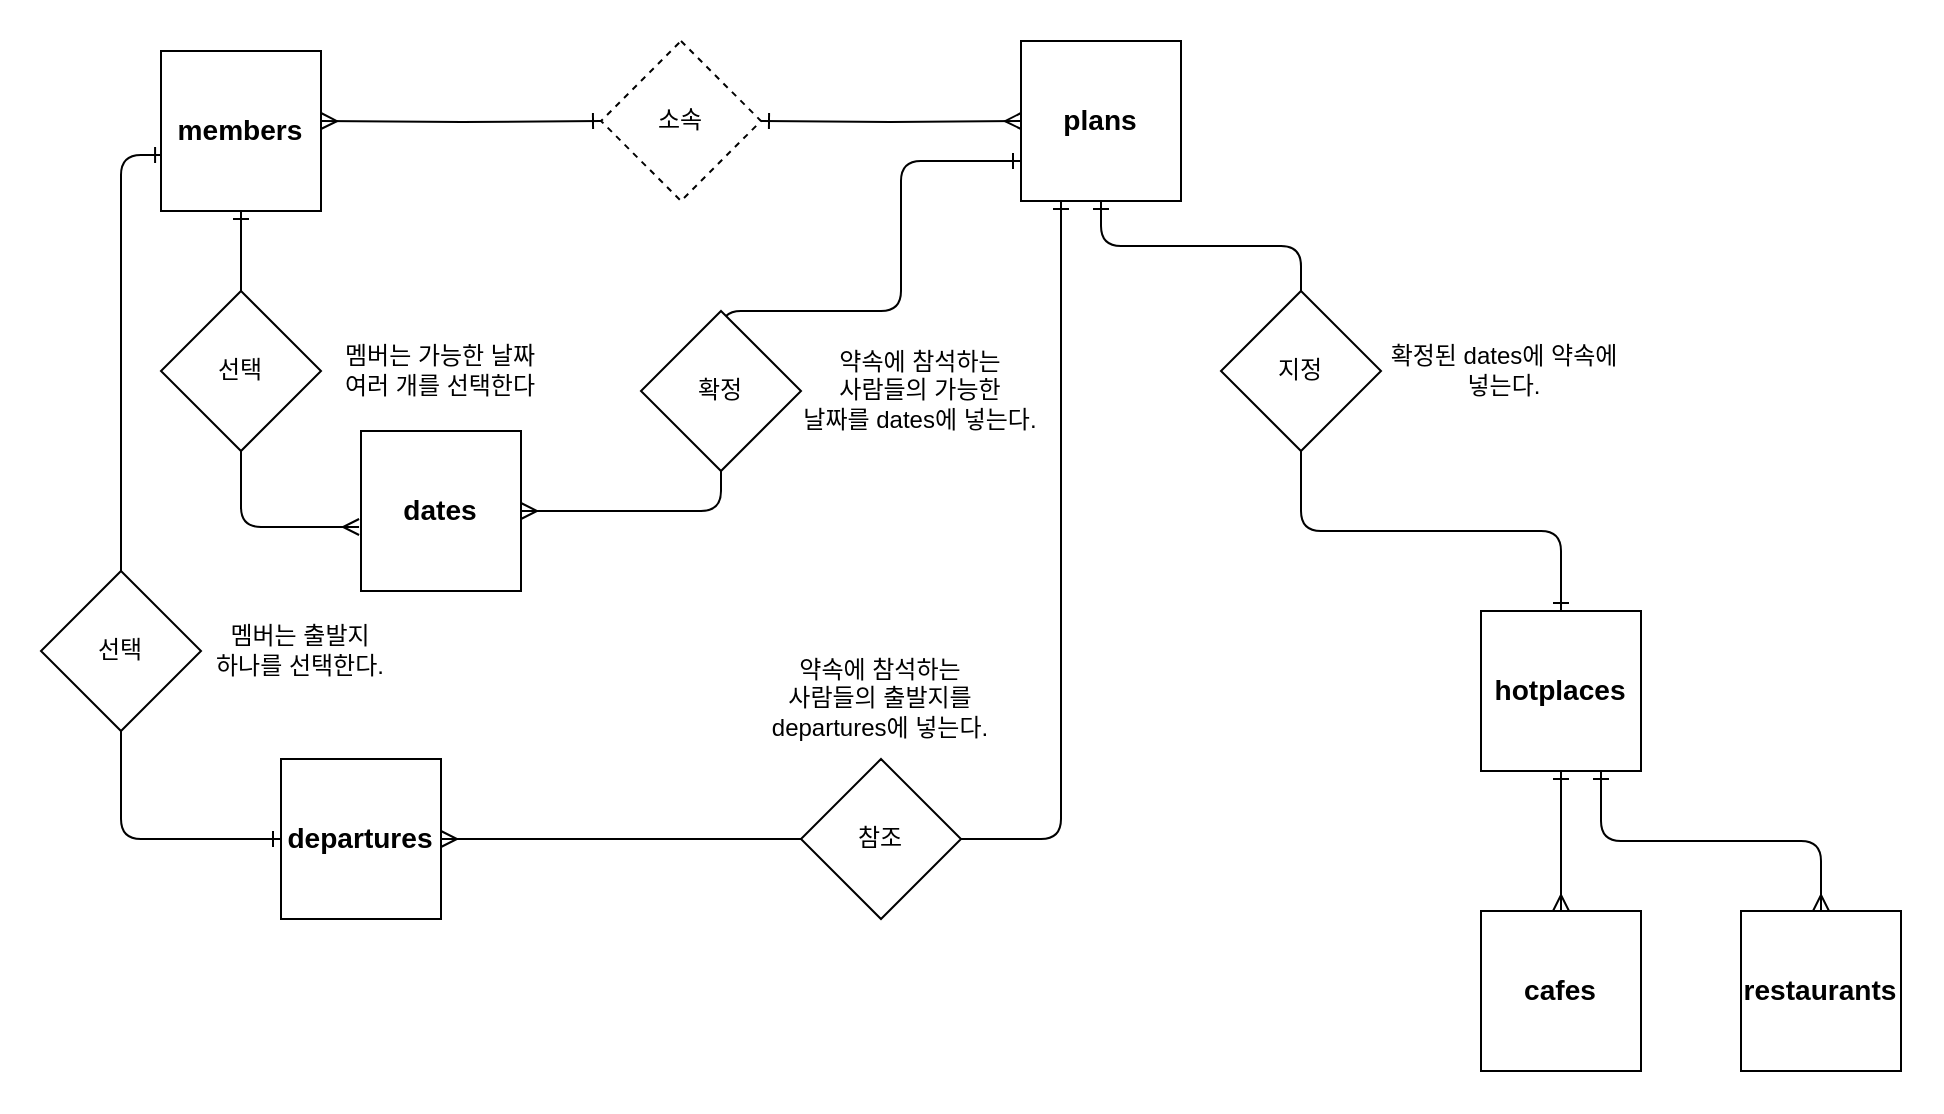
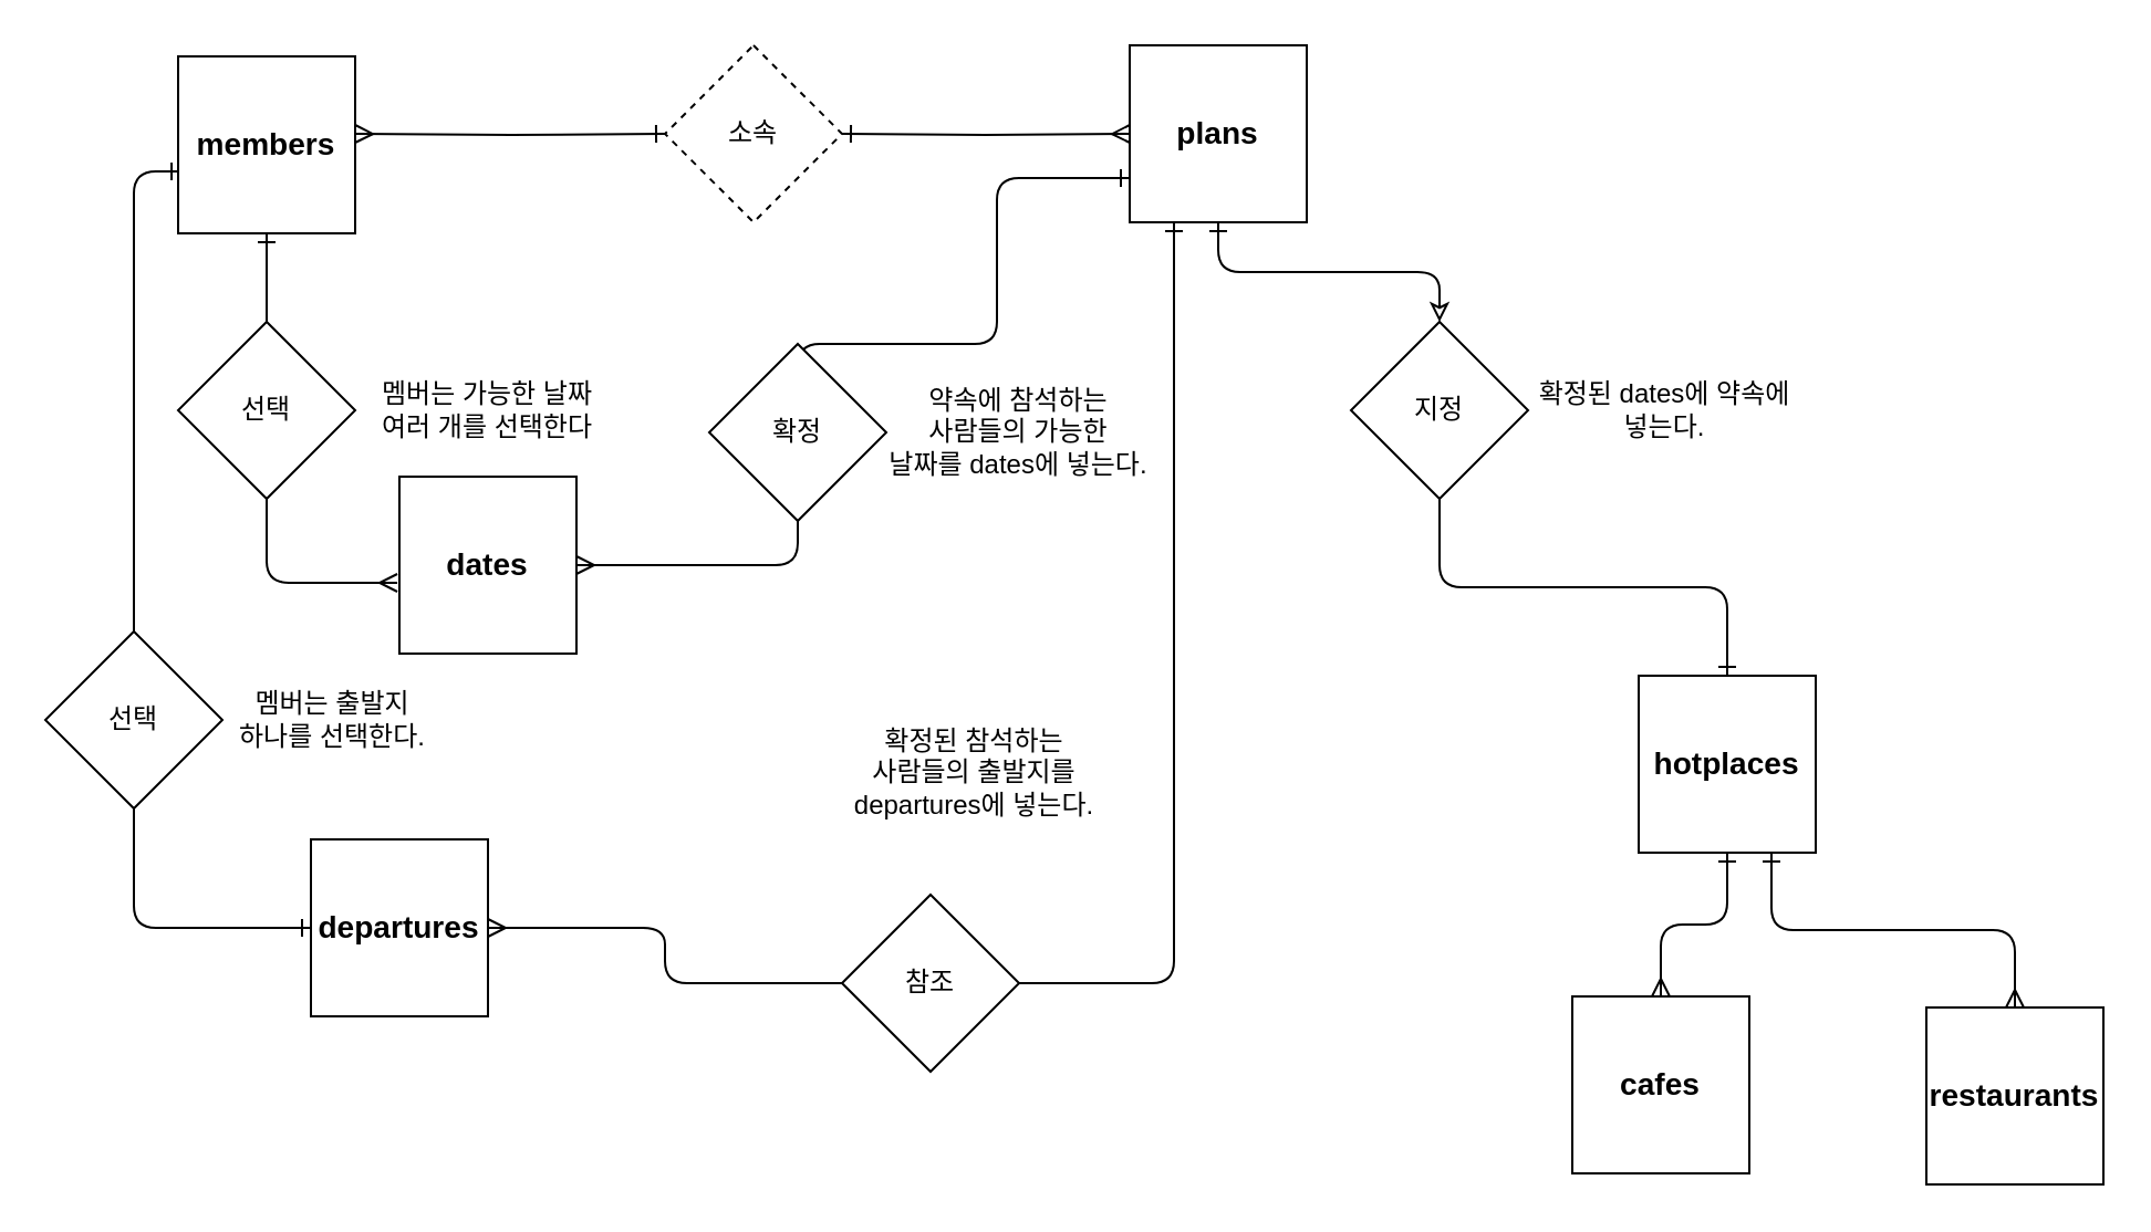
  <mxCell id="0" />
  <mxCell id="1" parent="0" />
  <mxCell id="2" style="edgeStyle=orthogonalEdgeStyle;rounded=0;orthogonalLoop=1;jettySize=auto;html=1;exitX=1;exitY=0.5;exitDx=0;exitDy=0;entryX=0;entryY=0.5;entryDx=0;entryDy=0;startArrow=ERmany;startFill=0;endArrow=ERone;endFill=0;" edge="1" parent="1" target="4"><mxGeometry relative="1" as="geometry"><mxPoint x="160" y="60" as="sourcePoint" /></mxGeometry></mxCell>
  <mxCell id="3" style="edgeStyle=orthogonalEdgeStyle;rounded=0;orthogonalLoop=1;jettySize=auto;html=1;exitX=0;exitY=0.5;exitDx=0;exitDy=0;entryX=1;entryY=0.5;entryDx=0;entryDy=0;startArrow=ERmany;startFill=0;endArrow=ERone;endFill=0;" edge="1" parent="1" target="4"><mxGeometry relative="1" as="geometry"><mxPoint x="510" y="60" as="sourcePoint" /></mxGeometry></mxCell>
  <mxCell id="4" value="소속" style="rhombus;whiteSpace=wrap;html=1;dashed=1;" vertex="1" parent="1"><mxGeometry x="300" y="20" width="80" height="80" as="geometry" /></mxCell>
  <mxCell id="5" value="&lt;h3&gt;restaurants&lt;/h3&gt;" style="whiteSpace=wrap;html=1;aspect=fixed;spacing=2;" vertex="1" parent="1"><mxGeometry x="870" y="455" width="80" height="80" as="geometry" /></mxCell>
  <mxCell id="6" value="&lt;h3&gt;departures&lt;/h3&gt;" style="whiteSpace=wrap;html=1;aspect=fixed;" vertex="1" parent="1"><mxGeometry x="140" y="379" width="80" height="80" as="geometry" /></mxCell>
  <mxCell id="7" style="edgeStyle=orthogonalEdgeStyle;rounded=1;orthogonalLoop=1;jettySize=auto;html=1;exitX=0.5;exitY=1;exitDx=0;exitDy=0;startArrow=none;startFill=0;endArrow=ERone;endFill=0;" edge="1" parent="1" source="21" target="18"><mxGeometry relative="1" as="geometry" /></mxCell>
  <mxCell id="8" style="edgeStyle=orthogonalEdgeStyle;rounded=1;orthogonalLoop=1;jettySize=auto;html=1;exitX=0;exitY=0.75;exitDx=0;exitDy=0;entryX=1;entryY=0.5;entryDx=0;entryDy=0;startArrow=ERone;startFill=0;endArrow=ERmany;endFill=0;" edge="1" parent="1" source="10" target="11"><mxGeometry relative="1" as="geometry"><Array as="points"><mxPoint x="450" y="80" /><mxPoint x="450" y="155" /><mxPoint x="360" y="155" /><mxPoint x="360" y="255" /></Array></mxGeometry></mxCell>
  <mxCell id="9" style="edgeStyle=orthogonalEdgeStyle;rounded=1;orthogonalLoop=1;jettySize=auto;html=1;exitX=0;exitY=0.5;exitDx=0;exitDy=0;entryX=1;entryY=0.5;entryDx=0;entryDy=0;startArrow=none;startFill=0;endArrow=ERmany;endFill=0;" edge="1" parent="1" source="24" target="6"><mxGeometry relative="1" as="geometry" /></mxCell>
  <mxCell id="10" value="&lt;h3&gt;plans&lt;/h3&gt;" style="whiteSpace=wrap;html=1;aspect=fixed;" vertex="1" parent="1"><mxGeometry x="510" y="20" width="80" height="80" as="geometry" /></mxCell>
  <mxCell id="11" value="&lt;h3&gt;dates&lt;/h3&gt;" style="whiteSpace=wrap;html=1;aspect=fixed;" vertex="1" parent="1"><mxGeometry x="180" y="215" width="80" height="80" as="geometry" /></mxCell>
  <mxCell id="12" style="edgeStyle=orthogonalEdgeStyle;rounded=1;orthogonalLoop=1;jettySize=auto;html=1;exitX=0.013;exitY=0.65;exitDx=0;exitDy=0;entryX=0;entryY=0.5;entryDx=0;entryDy=0;startArrow=ERone;startFill=0;endArrow=ERone;endFill=0;exitPerimeter=0;" edge="1" parent="1" source="14" target="6"><mxGeometry relative="1" as="geometry" /></mxCell>
  <mxCell id="13" style="edgeStyle=orthogonalEdgeStyle;rounded=1;orthogonalLoop=1;jettySize=auto;html=1;exitX=0.5;exitY=1;exitDx=0;exitDy=0;entryX=-0.012;entryY=0.6;entryDx=0;entryDy=0;startArrow=ERone;startFill=0;endArrow=ERmany;endFill=0;entryPerimeter=0;" edge="1" parent="1" source="14" target="11"><mxGeometry relative="1" as="geometry" /></mxCell>
  <mxCell id="14" value="&lt;h3&gt;members&lt;/h3&gt;" style="whiteSpace=wrap;html=1;aspect=fixed;" vertex="1" parent="1"><mxGeometry x="80" y="25" width="80" height="80" as="geometry" /></mxCell>
- <mxCell id="15" value="&lt;h3&gt;cafes&lt;/h3&gt;" style="whiteSpace=wrap;html=1;aspect=fixed;spacing=2;" vertex="1" parent="1"><mxGeometry x="740" y="455" width="80" height="80" as="geometry" /></mxCell>
+ <mxCell id="15" value="&lt;h3&gt;cafes&lt;/h3&gt;" style="whiteSpace=wrap;html=1;aspect=fixed;spacing=2;" vertex="1" parent="1"><mxGeometry x="710" y="450" width="80" height="80" as="geometry" /></mxCell>
  <mxCell id="16" style="edgeStyle=orthogonalEdgeStyle;rounded=1;orthogonalLoop=1;jettySize=auto;html=1;exitX=0.5;exitY=1;exitDx=0;exitDy=0;startArrow=ERone;startFill=0;endArrow=ERmany;endFill=0;" edge="1" parent="1" source="18" target="15"><mxGeometry relative="1" as="geometry" /></mxCell>
  <mxCell id="17" style="edgeStyle=orthogonalEdgeStyle;rounded=1;orthogonalLoop=1;jettySize=auto;html=1;exitX=0.75;exitY=1;exitDx=0;exitDy=0;entryX=0.5;entryY=0;entryDx=0;entryDy=0;startArrow=ERone;startFill=0;endArrow=ERmany;endFill=0;" edge="1" parent="1" source="18" target="5"><mxGeometry relative="1" as="geometry" /></mxCell>
  <mxCell id="18" value="&lt;h3&gt;hotplaces&lt;/h3&gt;" style="whiteSpace=wrap;html=1;aspect=fixed;spacing=2;" vertex="1" parent="1"><mxGeometry x="740" y="305" width="80" height="80" as="geometry" /></mxCell>
  <mxCell id="19" value="선택" style="rhombus;whiteSpace=wrap;html=1;" vertex="1" parent="1"><mxGeometry x="80" y="145" width="80" height="80" as="geometry" /></mxCell>
  <mxCell id="20" value="선택&lt;br&gt;" style="rhombus;whiteSpace=wrap;html=1;" vertex="1" parent="1"><mxGeometry x="20" y="285" width="80" height="80" as="geometry" /></mxCell>
  <mxCell id="21" value="지정" style="rhombus;whiteSpace=wrap;html=1;" vertex="1" parent="1"><mxGeometry x="610" y="145" width="80" height="80" as="geometry" /></mxCell>
- <mxCell id="22" value="" style="edgeStyle=orthogonalEdgeStyle;rounded=1;orthogonalLoop=1;jettySize=auto;html=1;exitX=0.5;exitY=1;exitDx=0;exitDy=0;startArrow=ERone;startFill=0;endArrow=none;endFill=0;" edge="1" parent="1" source="10" target="21"><mxGeometry relative="1" as="geometry"><mxPoint x="550" y="100" as="sourcePoint" /><mxPoint x="780" y="265" as="targetPoint" /></mxGeometry></mxCell>
+ <mxCell id="22" value="" style="edgeStyle=orthogonalEdgeStyle;rounded=1;orthogonalLoop=1;jettySize=auto;html=1;exitX=0.5;exitY=1;exitDx=0;exitDy=0;startArrow=ERone;startFill=0;endArrow=classic;endFill=0;" edge="1" parent="1" source="10" target="21"><mxGeometry relative="1" as="geometry"><mxPoint x="550" y="100" as="sourcePoint" /><mxPoint x="780" y="265" as="targetPoint" /></mxGeometry></mxCell>
  <mxCell id="23" value="확정" style="rhombus;whiteSpace=wrap;html=1;" vertex="1" parent="1"><mxGeometry x="320" y="155" width="80" height="80" as="geometry" /></mxCell>
- <mxCell id="24" value="참조&lt;br&gt;" style="rhombus;whiteSpace=wrap;html=1;" vertex="1" parent="1"><mxGeometry x="400" y="379" width="80" height="80" as="geometry" /></mxCell>
+ <mxCell id="24" value="참조&lt;br&gt;" style="rhombus;whiteSpace=wrap;html=1;" vertex="1" parent="1"><mxGeometry x="380" y="404" width="80" height="80" as="geometry" /></mxCell>
  <mxCell id="25" value="" style="edgeStyle=orthogonalEdgeStyle;rounded=1;orthogonalLoop=1;jettySize=auto;html=1;exitX=0.25;exitY=1;exitDx=0;exitDy=0;entryX=1;entryY=0.5;entryDx=0;entryDy=0;startArrow=ERone;startFill=0;endArrow=none;endFill=0;" edge="1" parent="1" source="10" target="24"><mxGeometry relative="1" as="geometry"><mxPoint x="530" y="100" as="sourcePoint" /><mxPoint x="180" y="459" as="targetPoint" /></mxGeometry></mxCell>
  <mxCell id="26" value="멤버는 출발지&lt;br&gt;하나를 선택한다." style="text;html=1;strokeColor=none;fillColor=none;align=center;verticalAlign=middle;whiteSpace=wrap;rounded=0;" vertex="1" parent="1"><mxGeometry x="90" y="315" width="120" height="20" as="geometry" /></mxCell>
  <mxCell id="27" value="멤버는 가능한 날짜 &lt;br&gt;여러 개를 선택한다" style="text;html=1;strokeColor=none;fillColor=none;align=center;verticalAlign=middle;whiteSpace=wrap;rounded=0;" vertex="1" parent="1"><mxGeometry x="160" y="175" width="120" height="20" as="geometry" /></mxCell>
  <mxCell id="28" value="약속에 참석하는&lt;br&gt;사람들의&amp;nbsp;가능한 &lt;br&gt;날짜를 dates에 넣는다." style="text;html=1;strokeColor=none;fillColor=none;align=center;verticalAlign=middle;whiteSpace=wrap;rounded=0;" vertex="1" parent="1"><mxGeometry x="390" y="185" width="140" height="20" as="geometry" /></mxCell>
- <mxCell id="29" value="약속에 참석하는 &lt;br&gt;사람들의 출발지를&lt;br&gt;departures에 넣는다." style="text;html=1;strokeColor=none;fillColor=none;align=center;verticalAlign=middle;whiteSpace=wrap;rounded=0;" vertex="1" parent="1"><mxGeometry x="380" y="339" width="120" height="20" as="geometry" /></mxCell>
+ <mxCell id="29" value="확정된 참석하는 &lt;br&gt;사람들의 출발지를&lt;br&gt;departures에 넣는다." style="text;html=1;strokeColor=none;fillColor=none;align=center;verticalAlign=middle;whiteSpace=wrap;rounded=0;" vertex="1" parent="1"><mxGeometry x="380" y="339" width="120" height="20" as="geometry" /></mxCell>
  <mxCell id="30" value="확정된 dates에 약속에 넣는다." style="text;html=1;strokeColor=none;fillColor=none;align=center;verticalAlign=middle;whiteSpace=wrap;rounded=0;" vertex="1" parent="1"><mxGeometry x="692" y="175" width="120" height="20" as="geometry" /></mxCell>
